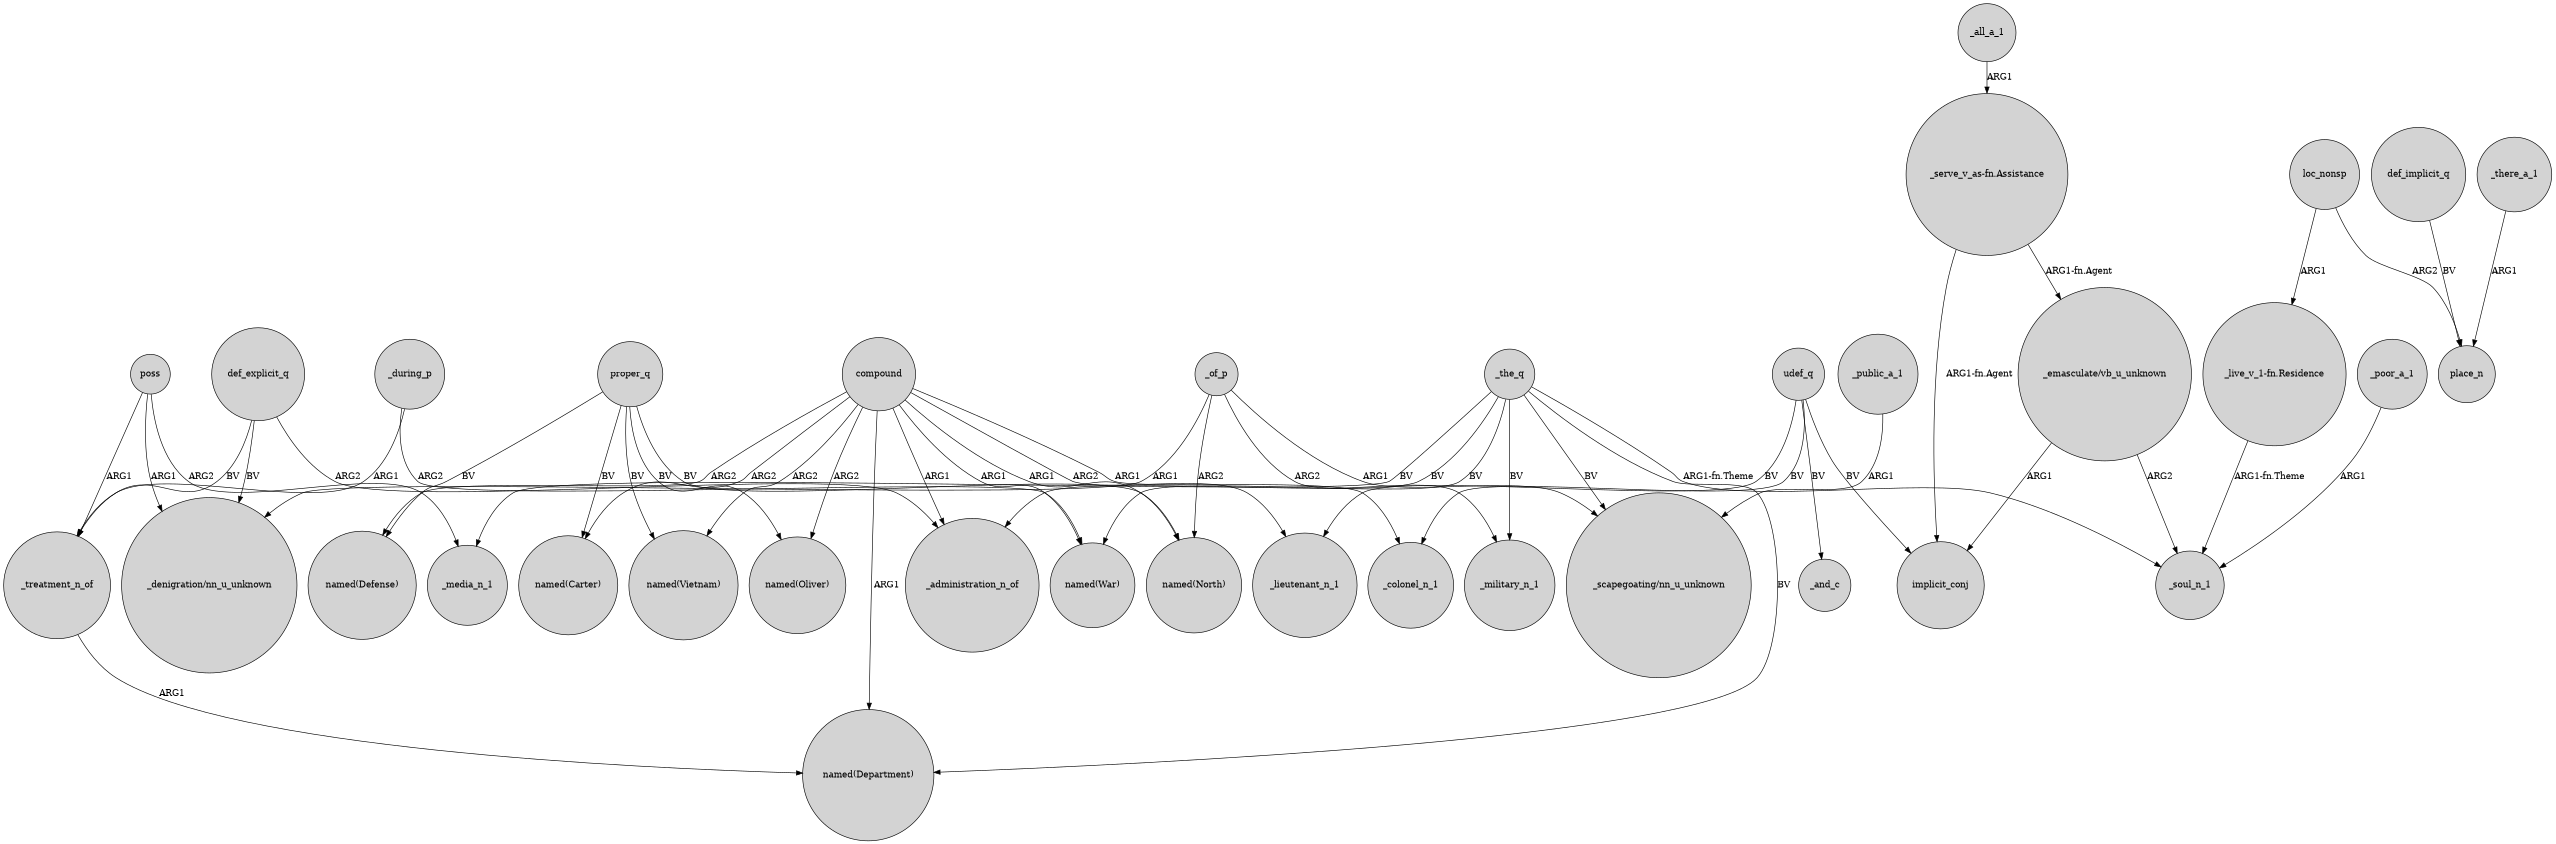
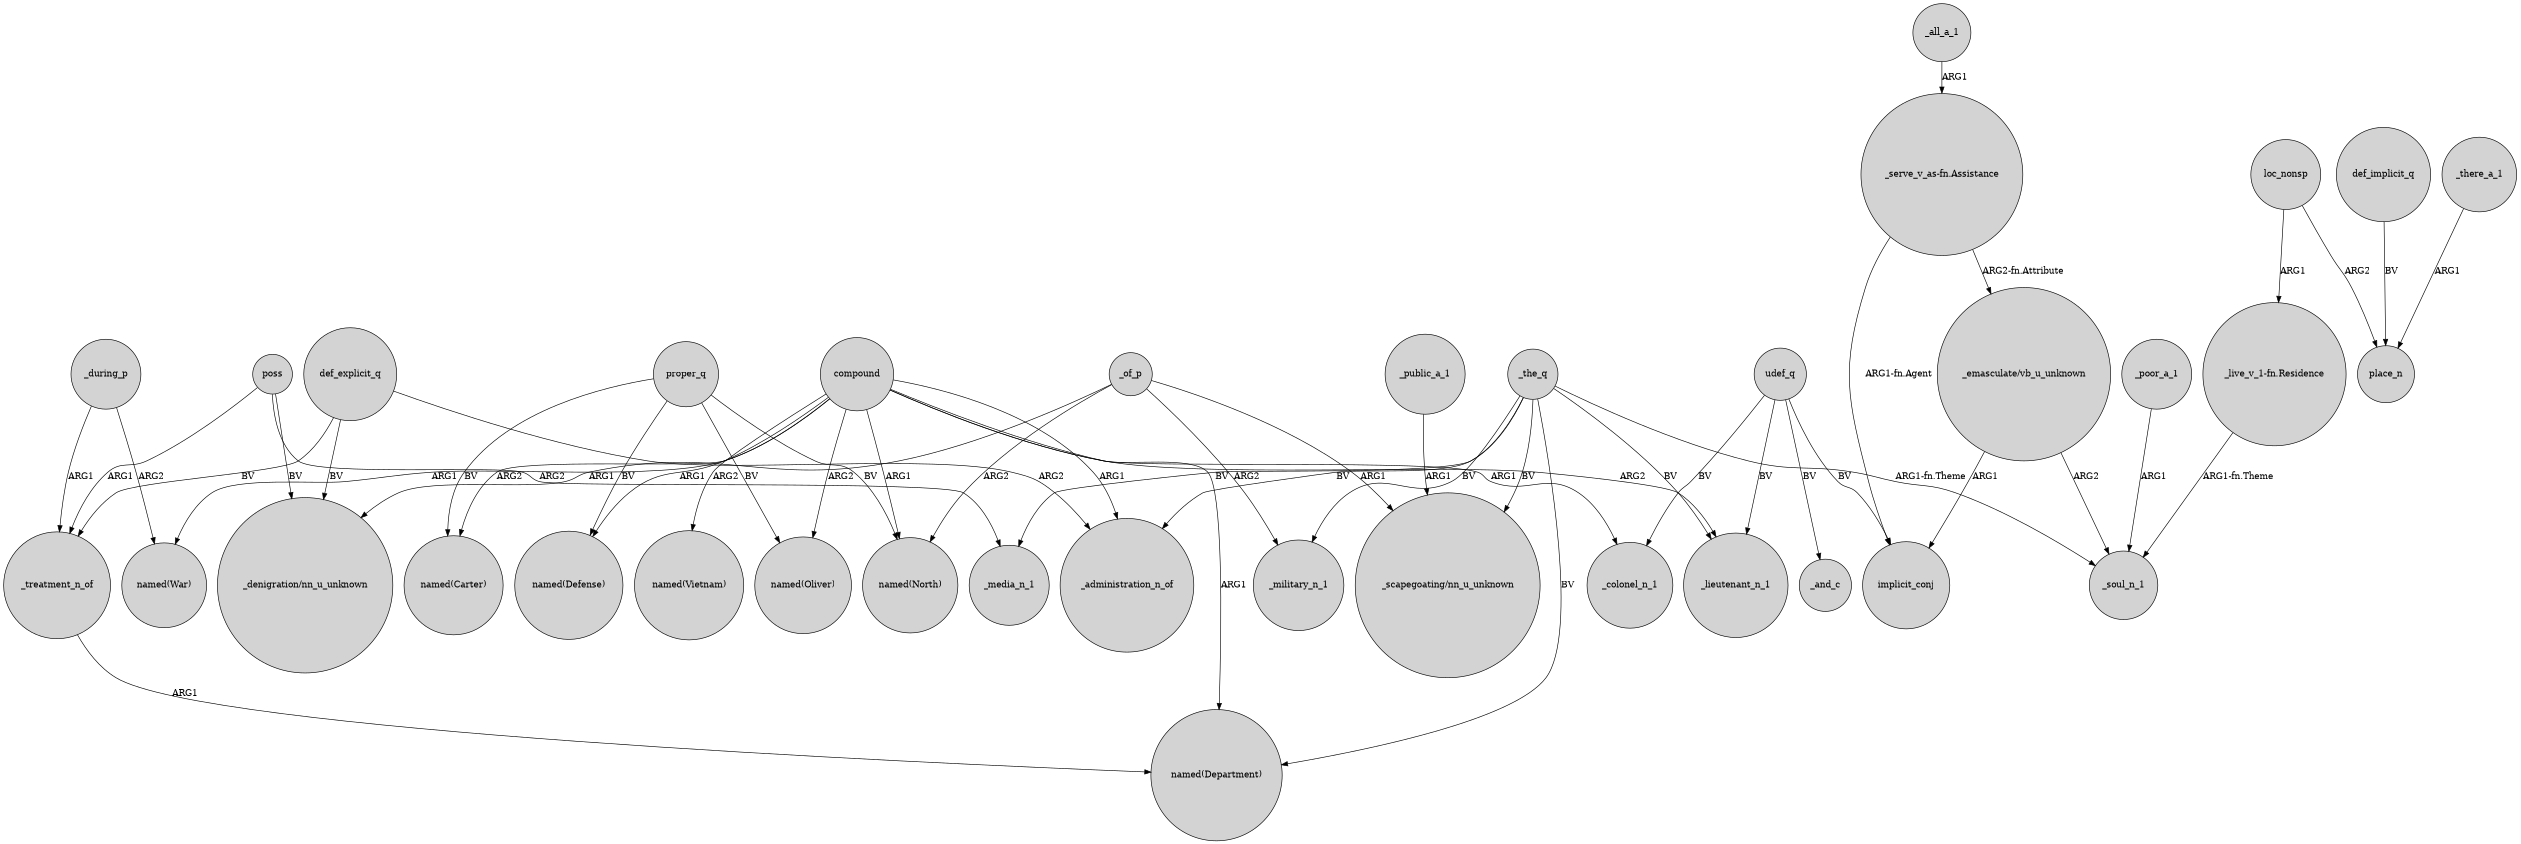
  digraph {
    fontname="DejaVu Serif"
    node [fontname="DejaVu Serif" shape=circle style=filled]
    edge [fontname="DejaVu Serif"]
    def_explicit_q
    _treatment_n_of
    "_denigration/nn_u_unknown"
    _administration_n_of
    "named(Department)"
    proper_q
    "named(North)"
    "named(Carter)"
    "named(Oliver)"
    "named(Vietnam)"
    "named(Defense)"
    _the_q
    _soul_n_1
    _media_n_1
    _military_n_1
    "_scapegoating/nn_u_unknown"
    "named(War)"
    compound
    _colonel_n_1
    _lieutenant_n_1
    "_emasculate/vb_u_unknown"
    implicit_conj
    "_serve_v_as-fn.Assistance"
    poss
    def_implicit_q
    place_n
    udef_q
    _and_c
    _of_p
    _all_a_1
    "_live_v_1-fn.Residence"
    _during_p
    loc_nonsp
    _public_a_1
    _poor_a_1
    _there_a_1
    def_explicit_q -> _treatment_n_of [label=BV]
    def_explicit_q -> "_denigration/nn_u_unknown" [label=BV]
    def_explicit_q -> _administration_n_of [label=ARG2]
    _treatment_n_of -> "named(Department)" [label=ARG1]
    proper_q -> "named(North)" [label=BV]
    proper_q -> "named(Carter)" [label=BV]
    proper_q -> "named(Oliver)" [label=BV]
-   proper_q -> "named(Vietnam)" [label=BV]
    proper_q -> "named(Defense)" [label=BV]
    _the_q -> _administration_n_of [label=BV]
    _the_q -> "named(Department)" [label=BV]
    _the_q -> _soul_n_1 [label="ARG1-fn.Theme"]
    _the_q -> _media_n_1 [label=BV]
    _the_q -> _military_n_1 [label=BV]
    _the_q -> "_scapegoating/nn_u_unknown" [label=BV]
-   _the_q -> "named(War)" [label=BV]
+   _the_q -> _lieutenant_n_1 [label=BV]
    compound -> _administration_n_of [label=ARG1]
    compound -> "named(Department)" [label=ARG1]
    compound -> "named(North)" [label=ARG1]
    compound -> "named(Carter)" [label=ARG2]
    compound -> "named(Oliver)" [label=ARG2]
    compound -> "named(Vietnam)" [label=ARG2]
-   compound -> "named(Defense)" [label=ARG2]
+   compound -> "named(Defense)" [label=ARG1]
    compound -> "named(War)" [label=ARG1]
    compound -> _colonel_n_1 [label=ARG1]
    compound -> _lieutenant_n_1 [label=ARG2]
    "_emasculate/vb_u_unknown" -> _soul_n_1 [label=ARG2]
    "_emasculate/vb_u_unknown" -> implicit_conj [label=ARG1]
-   "_serve_v_as-fn.Assistance" -> "_emasculate/vb_u_unknown" [label="ARG1-fn.Agent"]
+   "_serve_v_as-fn.Assistance" -> "_emasculate/vb_u_unknown" [label="ARG2-fn.Attribute"]
    "_serve_v_as-fn.Assistance" -> implicit_conj [label="ARG1-fn.Agent"]
    poss -> _treatment_n_of [label=ARG1]
-   poss -> "_denigration/nn_u_unknown" [label=ARG1]
+   poss -> "_denigration/nn_u_unknown" [label=BV]
    poss -> _media_n_1 [label=ARG2]
    def_implicit_q -> place_n [label=BV]
    udef_q -> _colonel_n_1 [label=BV]
    udef_q -> _lieutenant_n_1 [label=BV]
    udef_q -> implicit_conj [label=BV]
    udef_q -> _and_c [label=BV]
    _of_p -> "_denigration/nn_u_unknown" [label=ARG1]
    _of_p -> "named(North)" [label=ARG2]
    _of_p -> _military_n_1 [label=ARG2]
    _of_p -> "_scapegoating/nn_u_unknown" [label=ARG1]
    _all_a_1 -> "_serve_v_as-fn.Assistance" [label=ARG1]
    "_live_v_1-fn.Residence" -> _soul_n_1 [label="ARG1-fn.Theme"]
    _during_p -> _treatment_n_of [label=ARG1]
    _during_p -> "named(War)" [label=ARG2]
    loc_nonsp -> place_n [label=ARG2]
    loc_nonsp -> "_live_v_1-fn.Residence" [label=ARG1]
    _public_a_1 -> "_scapegoating/nn_u_unknown" [label=ARG1]
    _poor_a_1 -> _soul_n_1 [label=ARG1]
    _there_a_1 -> place_n [label=ARG1]
  }
